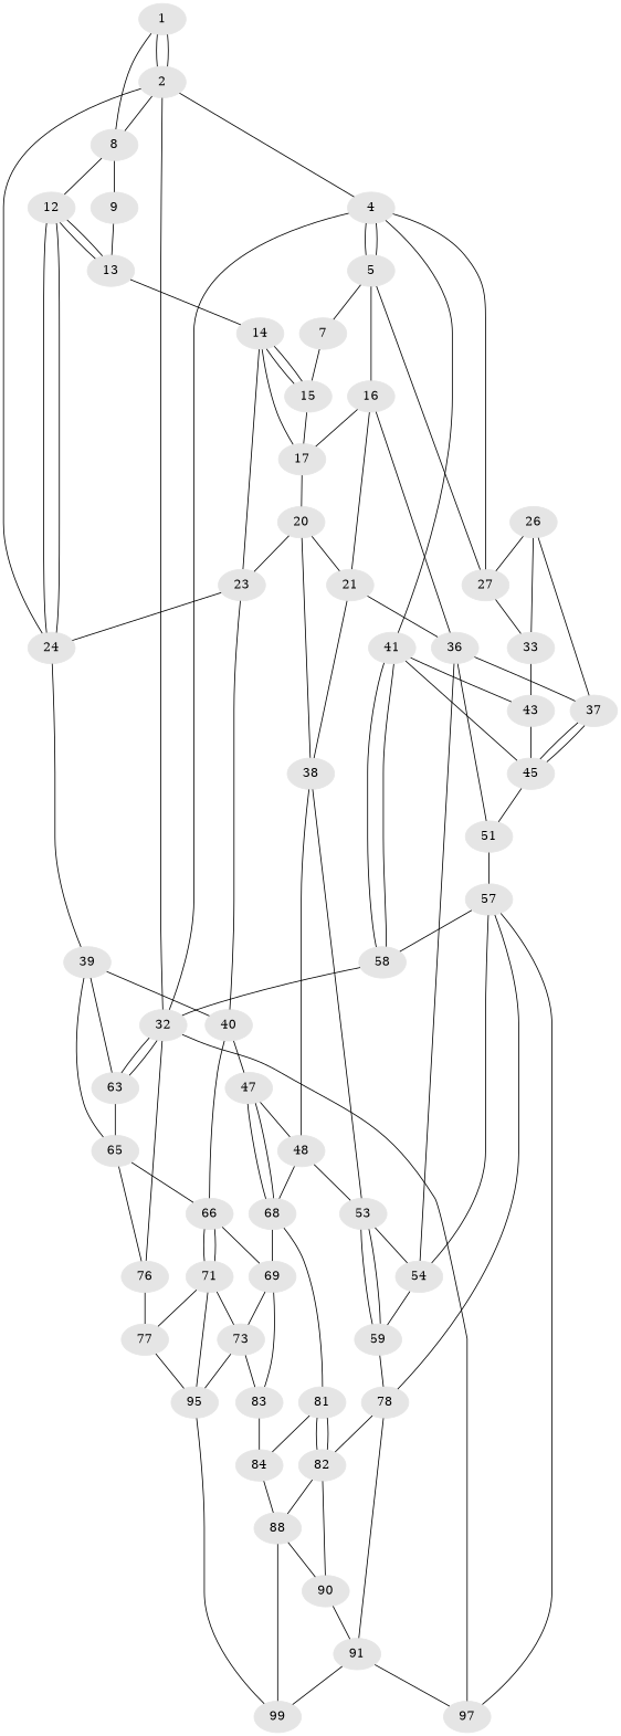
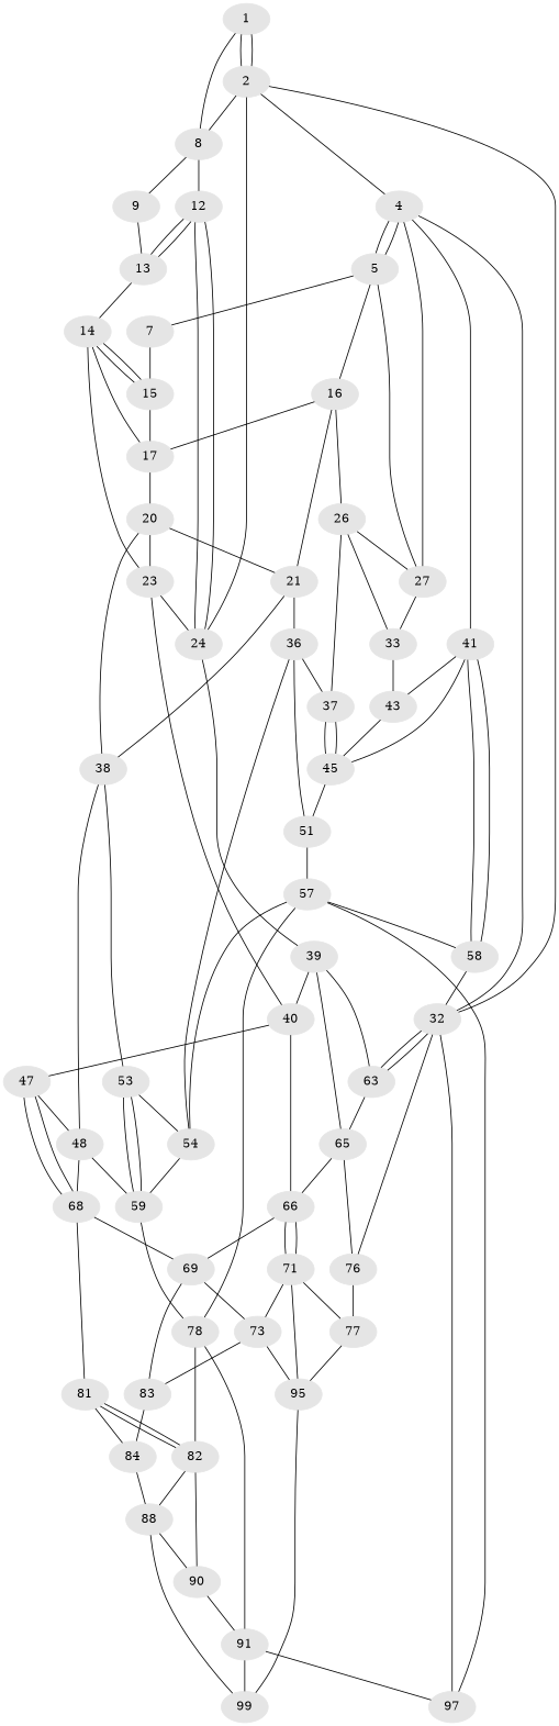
  graph {
    node [color=gray90 style=filled]
    2 [super="+3"]
    1
    8 [super="+11"]
    4 [super="+31"]
    24 [super="+25"]
    n6 [label=32 super="+94"]
    9
    12
    5 [super="+6"]
    27 [super="+30"]
    41 [super="+42"]
    39 [super="+64"]
    63
    97
    76 [super="+85"]
    7 [super="+10"]
    16 [super="+22"]
    33 [super="+34"]
    43 [super="+44"]
    45 [super="+52"]
    58
    15
    17 [super="+19"]
    21 [super="+35"]
    26 [super="+32"]
    13
    14 [super="+18"]
    23 [super="+28"]
    20 [super="+29"]
    40 [super="+46"]
    38 [super="+49"]
    36 [super="+50"]
    37
    48 [super="+60"]
    53
    51 [super="+56"]
    54 [super="+55"]
    47
    66 [super="+67"]
    65 [super="+75"]
    57 [super="+80"]
    59 [super="+61"]
    68 [super="+70"]
    69 [super="+74"]
    71 [super="+72"]
    81
    78 [super="+79"]
    82 [super="+89"]
    91 [super="+96"]
    77 [super="+86"]
    73 [super="+93"]
    83 [super="+92"]
    95 [super="+98"]
    84 [super="+87"]
    99
    88 [super="+100"]
    90
    2 -- 8
    2 -- 4
    2 -- 24
    2 -- n6
    1 -- 2
    1 -- 2
    1 -- 8
    8 -- 9
    8 -- 12
    4 -- n6
    4 -- 5
    4 -- 5
    4 -- 27
    4 -- 41
    24 -- 39
    n6 -- 63
    n6 -- 63
    n6 -- 97
    n6 -- 76
    9 -- 13
    12 -- 24
    12 -- 24
    12 -- 13
    12 -- 13
    5 -- 27
    5 -- 7
    5 -- 16
    27 -- 33
    41 -- 43
    41 -- 45
    41 -- 58
    41 -- 58
    39 -- 63
    39 -- 40
    39 -- 65
    63 -- 65
    76 -- 77 [weight=2]
    7 -- 15
    16 -- 17
    16 -- 21
-   16 -- 36
+   16 -- 26
    33 -- 43 [weight=2]
    43 -- 45
    45 -- 51
    58 -- n6
    15 -- 17
    17 -- 20
    21 -- 38
    21 -- 36
    26 -- 27
    26 -- 33
    26 -- 37
    13 -- 14
    14 -- 15
    14 -- 15
    14 -- 17
    14 -- 23
    23 -- 24
    23 -- 40
    20 -- 21
    20 -- 23
    20 -- 38
    40 -- 47
    40 -- 66
    38 -- 48
    38 -- 53
    36 -- 37
    36 -- 51
    36 -- 54
    37 -- 45
    37 -- 45
-   48 -- 53
+   48 -- 59
    48 -- 68
    53 -- 54
    53 -- 59
    53 -- 59
    51 -- 57
    54 -- 59
    47 -- 48
    47 -- 68
    47 -- 68
    66 -- 69
    66 -- 71
    66 -- 71
    65 -- 76
    65 -- 66
    57 -- 97
    57 -- 58
    57 -- 54
    57 -- 78
    59 -- 78
    68 -- 69
    68 -- 81
    69 -- 73
    69 -- 83
    71 -- 77
    71 -- 73
    71 -- 95
    81 -- 82
    81 -- 82
    81 -- 84
    78 -- 82
    78 -- 91
    82 -- 88
    82 -- 90
    91 -- 97
    91 -- 99
    77 -- 95
    73 -- 83
    73 -- 95
    83 -- 84 [weight=2]
    95 -- 99
    84 -- 88
    88 -- 99
    88 -- 90
    90 -- 91
  }
